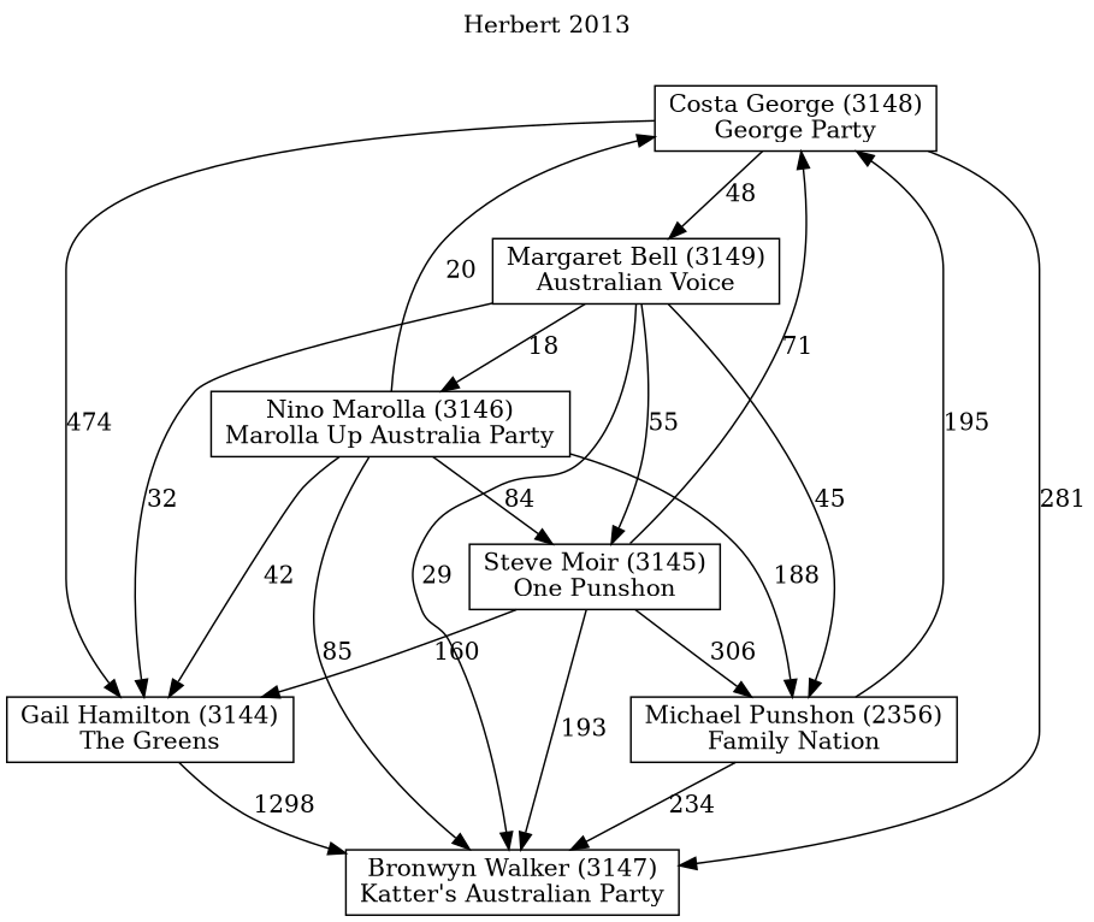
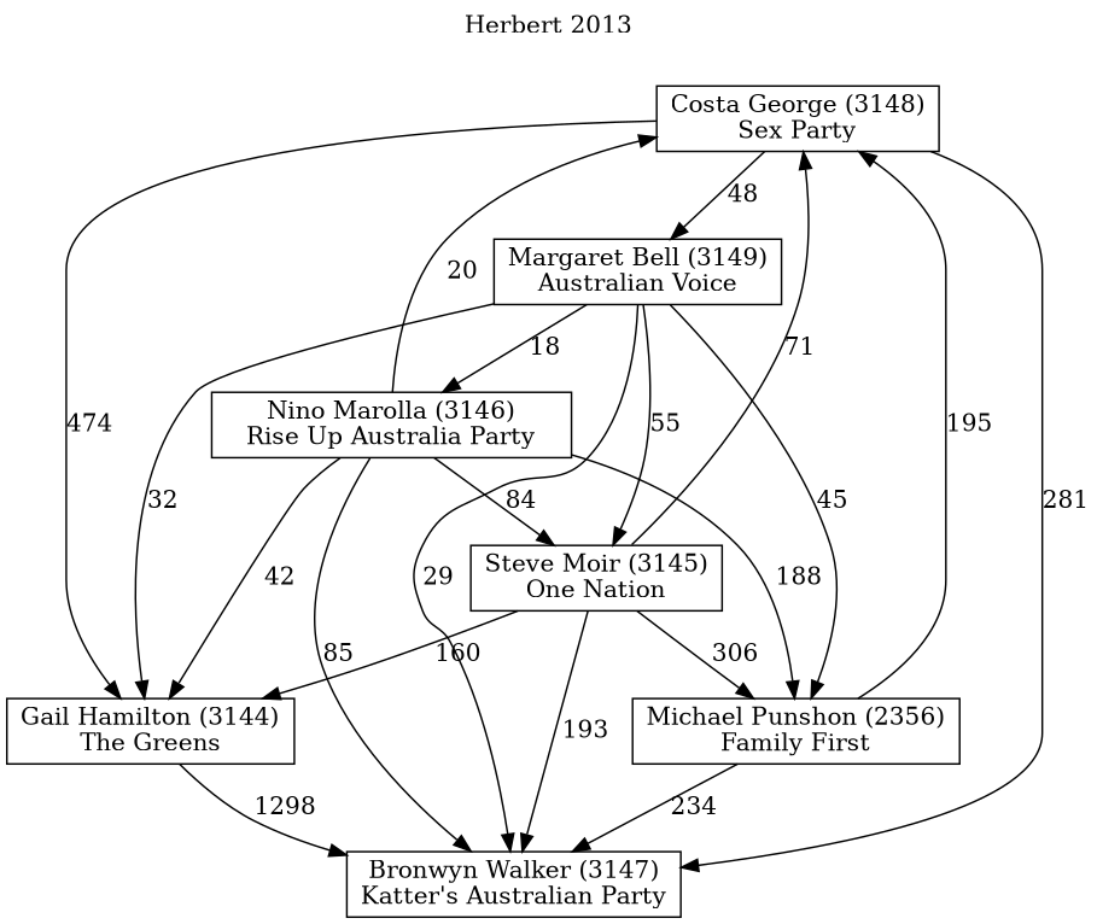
  digraph {
    label="Herbert 2013"
    labelloc=t
    mclimit=10
    node [shape=box]
    n1 [label="Bronwyn Walker (3147)\nKatter's Australian Party"]
    n2 [label="Gail Hamilton (3144)\nThe Greens"]
-   n3 [label="Costa George (3148)\nGeorge Party"]
+   n3 [label="Costa George (3148)\nSex Party"]
    n4 [label="Margaret Bell (3149)\nAustralian Voice"]
-   n5 [label="Michael Punshon (2356)\nFamily Nation"]
-   n6 [label="Steve Moir (3145)\nOne Punshon"]
-   n7 [label="Nino Marolla (3146)\nMarolla Up Australia Party"]
+   n5 [label="Michael Punshon (2356)\nFamily First"]
+   n6 [label="Steve Moir (3145)\nOne Nation"]
+   n7 [label="Nino Marolla (3146)\nRise Up Australia Party"]
    n2 -> n1 [label=1298]
    n3 -> n1 [label=281]
    n3 -> n2 [label=474]
    n3 -> n4 [label=48]
    n4 -> n1 [label=29]
    n4 -> n2 [label=32]
    n4 -> n5 [label=45]
    n4 -> n6 [label=55]
    n4 -> n7 [label=18]
    n5 -> n1 [label=234]
    n5 -> n3 [label=195]
    n6 -> n1 [label=193]
    n6 -> n2 [label=160]
    n6 -> n3 [label=71]
    n6 -> n5 [label=306]
    n7 -> n1 [label=85]
    n7 -> n2 [label=42]
    n7 -> n3 [label=20]
    n7 -> n5 [label=188]
    n7 -> n6 [label=84]
  }
